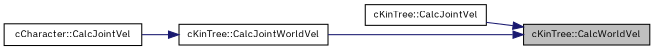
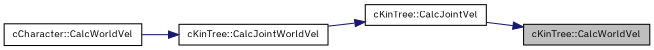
  digraph {
    fontname="IBM Plex Sans"
    rankdir=RL
    node [color=black fillcolor=white fontname="IBM Plex Sans" fontsize=10 shape=record style=filled]
    edge [color=midnightblue dir=back fontname="IBM Plex Sans" fontsize=10 labelfontname=Helvetica labelfontsize=10 style=solid]
    n1 [fillcolor=grey75 fontcolor=black height=0.2 label="cKinTree::CalcWorldVel" width=0.4]
    n2 [height=0.2 label="cKinTree::CalcJointVel" width=0.4]
    n3 [height=0.2 label="cKinTree::CalcJointWorldVel" width=0.4]
-   n4 [height=0.2 label="cCharacter::CalcJointVel" width=0.4]
+   n4 [height=0.2 label="cCharacter::CalcWorldVel" width=0.4]
    n1 -> n2
-   n1 -> n3
+   n2 -> n3
    n3 -> n4
  }
